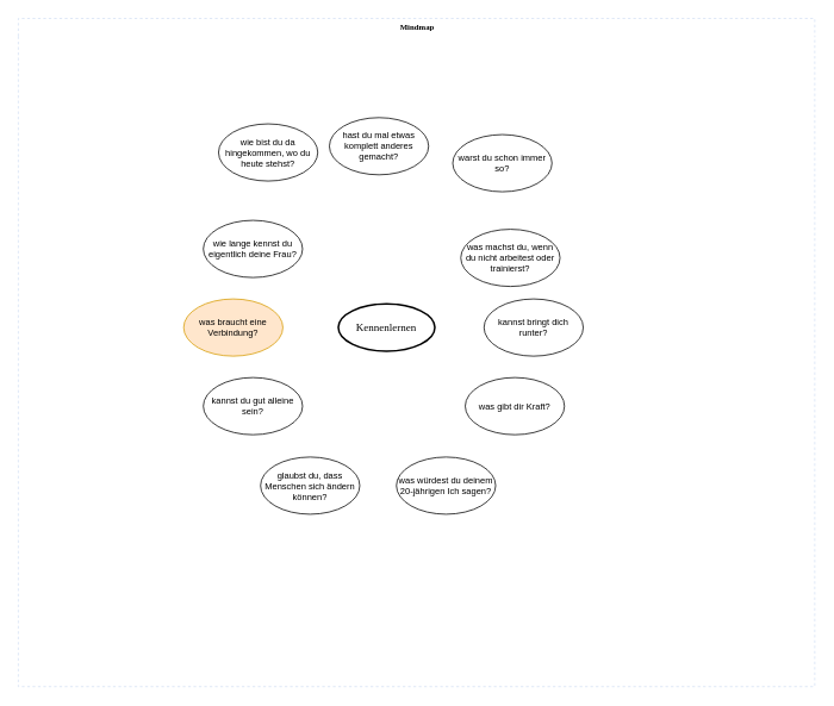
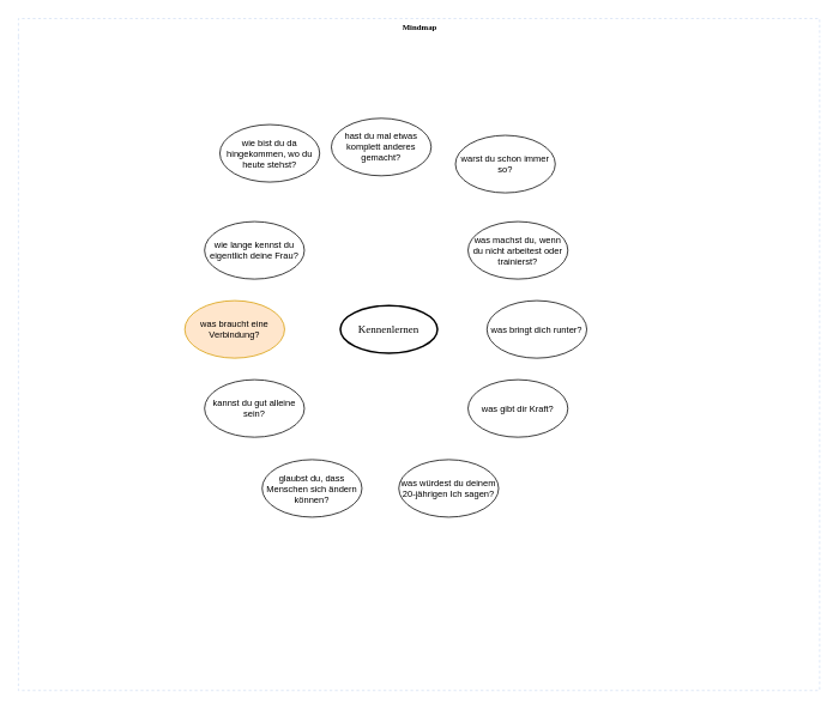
  <mxCell id="0" />
  <mxCell id="1" parent="0" />
  <mxCell id="2" value="Mindmap" style="swimlane;html=1;startSize=20;horizontal=1;containerType=tree;labelBackgroundColor=none;strokeColor=#D4E1F5;strokeWidth=1;fillColor=none;fontFamily=Comic Sans MS;fontSize=9;swimlaneLine=0;dashed=1;collapsible=0;" parent="1" vertex="1"><mxGeometry x="20" y="20" width="891" height="748" as="geometry" /></mxCell>
  <mxCell id="3" value="&lt;font face=&quot;Comic Sans MS&quot;&gt;Kennenlernen&lt;/font&gt;" style="ellipse;whiteSpace=wrap;html=1;align=center;container=1;recursiveResize=0;treeFolding=1;strokeWidth=2;" parent="2" vertex="1"><mxGeometry x="358" y="319.5" width="108" height="53" as="geometry" /></mxCell>
- <mxCell id="4" value="was machst du, wenn du nicht arbeitest oder trainierst?" style="ellipse;whiteSpace=wrap;html=1;align=center;newEdgeStyle={&quot;edgeStyle&quot;:&quot;entityRelationEdgeStyle&quot;,&quot;startArrow&quot;:&quot;none&quot;,&quot;endArrow&quot;:&quot;none&quot;,&quot;segment&quot;:10,&quot;curved&quot;:1,&quot;sourcePerimeterSpacing&quot;:0,&quot;targetPerimeterSpacing&quot;:0};treeFolding=1;treeMoving=1;fontSize=10;" parent="2" vertex="1"><mxGeometry x="495" y="236" width="111" height="64" as="geometry" /></mxCell>
- <mxCell id="5" value="kannst bringt dich runter?" style="ellipse;whiteSpace=wrap;html=1;align=center;newEdgeStyle={&quot;edgeStyle&quot;:&quot;entityRelationEdgeStyle&quot;,&quot;startArrow&quot;:&quot;none&quot;,&quot;endArrow&quot;:&quot;none&quot;,&quot;segment&quot;:10,&quot;curved&quot;:1,&quot;sourcePerimeterSpacing&quot;:0,&quot;targetPerimeterSpacing&quot;:0};treeFolding=1;treeMoving=1;fontSize=10;" parent="2" vertex="1"><mxGeometry x="521" y="314" width="111" height="64" as="geometry" /></mxCell>
+ <mxCell id="4" value="was machst du, wenn du nicht arbeitest oder trainierst?" style="ellipse;whiteSpace=wrap;html=1;align=center;newEdgeStyle={&quot;edgeStyle&quot;:&quot;entityRelationEdgeStyle&quot;,&quot;startArrow&quot;:&quot;none&quot;,&quot;endArrow&quot;:&quot;none&quot;,&quot;segment&quot;:10,&quot;curved&quot;:1,&quot;sourcePerimeterSpacing&quot;:0,&quot;targetPerimeterSpacing&quot;:0};treeFolding=1;treeMoving=1;fontSize=10;" parent="2" vertex="1"><mxGeometry x="500" y="226" width="111" height="64" as="geometry" /></mxCell>
+ <mxCell id="5" value="was bringt dich runter?" style="ellipse;whiteSpace=wrap;html=1;align=center;newEdgeStyle={&quot;edgeStyle&quot;:&quot;entityRelationEdgeStyle&quot;,&quot;startArrow&quot;:&quot;none&quot;,&quot;endArrow&quot;:&quot;none&quot;,&quot;segment&quot;:10,&quot;curved&quot;:1,&quot;sourcePerimeterSpacing&quot;:0,&quot;targetPerimeterSpacing&quot;:0};treeFolding=1;treeMoving=1;fontSize=10;" parent="2" vertex="1"><mxGeometry x="521" y="314" width="111" height="64" as="geometry" /></mxCell>
  <mxCell id="6" value="was gibt dir Kraft?" style="ellipse;whiteSpace=wrap;html=1;align=center;newEdgeStyle={&quot;edgeStyle&quot;:&quot;entityRelationEdgeStyle&quot;,&quot;startArrow&quot;:&quot;none&quot;,&quot;endArrow&quot;:&quot;none&quot;,&quot;segment&quot;:10,&quot;curved&quot;:1,&quot;sourcePerimeterSpacing&quot;:0,&quot;targetPerimeterSpacing&quot;:0};treeFolding=1;treeMoving=1;fontSize=10;" parent="2" vertex="1"><mxGeometry x="500" y="402" width="111" height="64" as="geometry" /></mxCell>
  <mxCell id="7" value="warst du schon immer so?" style="ellipse;whiteSpace=wrap;html=1;align=center;newEdgeStyle={&quot;edgeStyle&quot;:&quot;entityRelationEdgeStyle&quot;,&quot;startArrow&quot;:&quot;none&quot;,&quot;endArrow&quot;:&quot;none&quot;,&quot;segment&quot;:10,&quot;curved&quot;:1,&quot;sourcePerimeterSpacing&quot;:0,&quot;targetPerimeterSpacing&quot;:0};treeFolding=1;treeMoving=1;fontSize=10;" parent="2" vertex="1"><mxGeometry x="486" y="130" width="111" height="64" as="geometry" /></mxCell>
  <mxCell id="8" value="hast du mal etwas komplett anderes gemacht?" style="ellipse;whiteSpace=wrap;html=1;align=center;newEdgeStyle={&quot;edgeStyle&quot;:&quot;entityRelationEdgeStyle&quot;,&quot;startArrow&quot;:&quot;none&quot;,&quot;endArrow&quot;:&quot;none&quot;,&quot;segment&quot;:10,&quot;curved&quot;:1,&quot;sourcePerimeterSpacing&quot;:0,&quot;targetPerimeterSpacing&quot;:0};treeFolding=1;treeMoving=1;fontSize=10;" parent="2" vertex="1"><mxGeometry x="348" y="111" width="111" height="64" as="geometry" /></mxCell>
  <mxCell id="9" value="wie bist du da hingekommen, wo du heute stehst?" style="ellipse;whiteSpace=wrap;html=1;align=center;newEdgeStyle={&quot;edgeStyle&quot;:&quot;entityRelationEdgeStyle&quot;,&quot;startArrow&quot;:&quot;none&quot;,&quot;endArrow&quot;:&quot;none&quot;,&quot;segment&quot;:10,&quot;curved&quot;:1,&quot;sourcePerimeterSpacing&quot;:0,&quot;targetPerimeterSpacing&quot;:0};treeFolding=1;treeMoving=1;fontSize=10;" parent="2" vertex="1"><mxGeometry x="224" y="118" width="111" height="64" as="geometry" /></mxCell>
  <mxCell id="10" value="wie lange kennst du eigentlich deine Frau?" style="ellipse;whiteSpace=wrap;html=1;align=center;newEdgeStyle={&quot;edgeStyle&quot;:&quot;entityRelationEdgeStyle&quot;,&quot;startArrow&quot;:&quot;none&quot;,&quot;endArrow&quot;:&quot;none&quot;,&quot;segment&quot;:10,&quot;curved&quot;:1,&quot;sourcePerimeterSpacing&quot;:0,&quot;targetPerimeterSpacing&quot;:0};treeFolding=1;treeMoving=1;fontSize=10;" parent="2" vertex="1"><mxGeometry x="207" y="226" width="111" height="64" as="geometry" /></mxCell>
  <mxCell id="11" value="was braucht eine Verbindung?" style="ellipse;whiteSpace=wrap;html=1;align=center;newEdgeStyle={&quot;edgeStyle&quot;:&quot;entityRelationEdgeStyle&quot;,&quot;startArrow&quot;:&quot;none&quot;,&quot;endArrow&quot;:&quot;none&quot;,&quot;segment&quot;:10,&quot;curved&quot;:1,&quot;sourcePerimeterSpacing&quot;:0,&quot;targetPerimeterSpacing&quot;:0};treeFolding=1;treeMoving=1;fontSize=10;fillColor=#ffe6cc;strokeColor=#d79b00;" parent="2" vertex="1"><mxGeometry x="185" y="314" width="111" height="64" as="geometry" /></mxCell>
  <mxCell id="12" value="kannst du gut alleine sein?" style="ellipse;whiteSpace=wrap;html=1;align=center;newEdgeStyle={&quot;edgeStyle&quot;:&quot;entityRelationEdgeStyle&quot;,&quot;startArrow&quot;:&quot;none&quot;,&quot;endArrow&quot;:&quot;none&quot;,&quot;segment&quot;:10,&quot;curved&quot;:1,&quot;sourcePerimeterSpacing&quot;:0,&quot;targetPerimeterSpacing&quot;:0};treeFolding=1;treeMoving=1;fontSize=10;" parent="2" vertex="1"><mxGeometry x="207" y="402" width="111" height="64" as="geometry" /></mxCell>
  <mxCell id="13" value="glaubst du, dass Menschen sich ändern können?" style="ellipse;whiteSpace=wrap;html=1;align=center;newEdgeStyle={&quot;edgeStyle&quot;:&quot;entityRelationEdgeStyle&quot;,&quot;startArrow&quot;:&quot;none&quot;,&quot;endArrow&quot;:&quot;none&quot;,&quot;segment&quot;:10,&quot;curved&quot;:1,&quot;sourcePerimeterSpacing&quot;:0,&quot;targetPerimeterSpacing&quot;:0};treeFolding=1;treeMoving=1;fontSize=10;" vertex="1" parent="2"><mxGeometry x="271" y="491" width="111" height="64" as="geometry" /></mxCell>
  <mxCell id="14" value="was würdest du deinem 20-jährigen Ich sagen?" style="ellipse;whiteSpace=wrap;html=1;align=center;newEdgeStyle={&quot;edgeStyle&quot;:&quot;entityRelationEdgeStyle&quot;,&quot;startArrow&quot;:&quot;none&quot;,&quot;endArrow&quot;:&quot;none&quot;,&quot;segment&quot;:10,&quot;curved&quot;:1,&quot;sourcePerimeterSpacing&quot;:0,&quot;targetPerimeterSpacing&quot;:0};treeFolding=1;treeMoving=1;fontSize=10;" vertex="1" parent="2"><mxGeometry x="423" y="491" width="111" height="64" as="geometry" /></mxCell>
